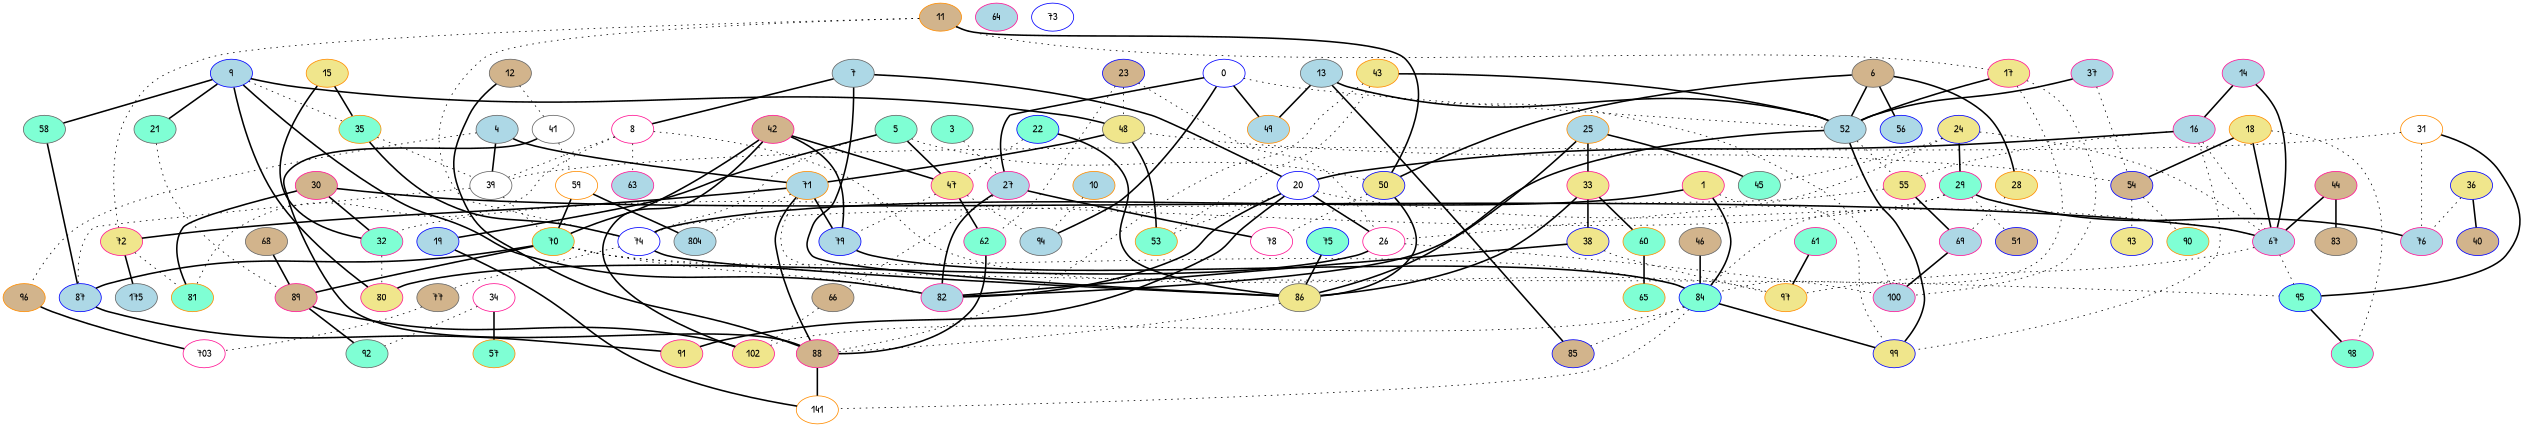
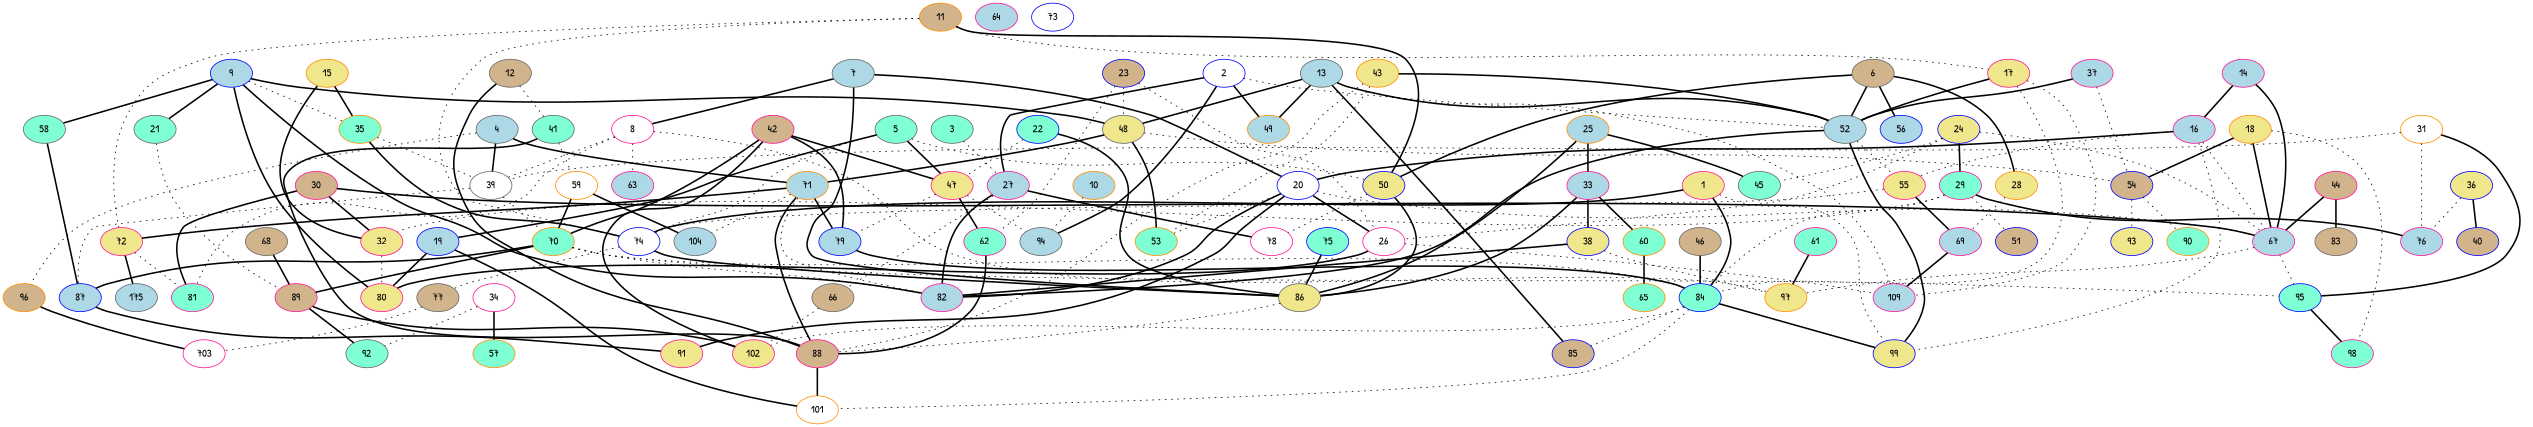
  graph {
    fontname="Patrick Hand"
    node [color=deeppink fillcolor=lightblue fontname="Patrick Hand" style=filled]
    edge [fontname="Patrick Hand" style=bold]
    1 [fillcolor=khaki]
    74 [color=blue fillcolor=white]
    84 [color=blue fillcolor=aquamarine]
    99 [color=blue fillcolor=khaki]
    86 [color=gray40 fillcolor=khaki]
    77 [color=gray40 fillcolor=tan]
    85 [color=blue fillcolor=tan]
-   101 [color=darkorange fillcolor=white label=141]
+   101 [color=darkorange fillcolor=white]
    102 [fillcolor=khaki]
-   2 [color=blue fillcolor=white label=0]
+   2 [color=blue fillcolor=white]
    27
    49 [color=darkorange]
    52 [color=gray40]
    94 [color=gray40]
    82
    66 [color=gray40 fillcolor=tan]
    78 [fillcolor=white]
    55 [fillcolor=khaki]
    3 [color=gray40 fillcolor=aquamarine]
    4 [color=gray40]
    39 [color=gray40 fillcolor=white]
    71 [color=darkorange]
    96 [color=darkorange fillcolor=tan]
    70 [color=darkorange fillcolor=aquamarine]
    87 [color=blue]
    72 [fillcolor=khaki]
    88 [fillcolor=tan]
    79 [color=blue]
-   104 [color=gray40 label=804]
+   104 [color=gray40]
    n30 [fillcolor=white label=703]
    5 [color=gray40 fillcolor=aquamarine]
    19 [color=blue]
    47 [fillcolor=khaki]
    50 [color=blue fillcolor=khaki]
    80 [fillcolor=khaki]
    62 [fillcolor=aquamarine]
    6 [color=gray40 fillcolor=tan]
    28 [color=darkorange fillcolor=khaki]
    56 [color=blue]
    69
    7 [color=gray40]
    8 [fillcolor=white]
    20 [color=blue fillcolor=white]
    63
-   81 [color=darkorange fillcolor=aquamarine]
+   81 [fillcolor=aquamarine]
    97 [color=darkorange fillcolor=khaki]
    67
    26 [fillcolor=white]
    53 [color=darkorange fillcolor=aquamarine]
    91 [fillcolor=khaki]
    9 [color=blue]
    21 [color=gray40 fillcolor=aquamarine]
    35 [color=darkorange fillcolor=aquamarine]
    48 [color=gray40 fillcolor=khaki]
    58 [color=gray40 fillcolor=aquamarine]
    89 [fillcolor=tan]
    54 [color=blue fillcolor=tan]
    10 [color=darkorange]
    11 [color=darkorange fillcolor=tan]
    17 [fillcolor=khaki]
-   100
+   100 [label=109]
    n62 [color=gray40 label=175]
    12 [color=gray40 fillcolor=tan]
-   41 [color=gray40 fillcolor=white]
+   41 [color=gray40 fillcolor=aquamarine]
    59 [color=darkorange fillcolor=white]
    13 [color=gray40]
    14
    16
    95 [color=blue fillcolor=aquamarine]
    15 [color=darkorange fillcolor=khaki]
-   32 [fillcolor=aquamarine]
+   32 [fillcolor=khaki]
    18 [color=darkorange fillcolor=khaki]
    98 [fillcolor=aquamarine]
    90 [color=darkorange fillcolor=aquamarine]
    93 [color=blue fillcolor=khaki]
    92 [color=gray40 fillcolor=aquamarine]
    22 [color=blue fillcolor=aquamarine]
    23 [color=blue fillcolor=tan]
    24 [color=blue fillcolor=khaki]
    29 [fillcolor=aquamarine]
    45 [color=gray40 fillcolor=aquamarine]
    51 [color=blue fillcolor=tan]
    76
    25 [color=darkorange]
-   33 [fillcolor=khaki]
+   33
    38 [color=blue fillcolor=khaki]
    60 [color=darkorange fillcolor=aquamarine]
    30 [fillcolor=tan]
    31 [color=darkorange fillcolor=white]
    65 [color=darkorange fillcolor=aquamarine]
    34 [fillcolor=white]
    57 [color=darkorange fillcolor=aquamarine]
    36 [color=blue fillcolor=khaki]
    40 [color=blue fillcolor=tan]
    37
    42 [fillcolor=tan]
    43 [color=darkorange fillcolor=khaki]
    44 [fillcolor=tan]
    83 [color=gray40 fillcolor=tan]
    46 [color=gray40 fillcolor=tan]
    61 [fillcolor=aquamarine]
    64
    68 [color=gray40 fillcolor=tan]
    73 [color=blue fillcolor=white]
    75 [color=blue fillcolor=aquamarine]
    1 -- 74
    1 -- 84
    1 -- 99 [style=dotted]
    74 -- 86
    74 -- 77 [style=dotted]
    84 -- 99
    84 -- 85 [style=dotted]
    84 -- 101 [style=dotted]
    84 -- 102 [style=dotted]
    86 -- 88 [style=dotted]
    77 -- n30 [style=dotted]
    2 -- 27
    2 -- 49
    2 -- 52 [style=dotted]
    2 -- 94
    27 -- 82
    27 -- 66 [style=dotted]
    27 -- 78
    52 -- 99
    52 -- 82
    52 -- 55 [style=dotted]
    66 -- 102 [style=dotted]
    55 -- 74 [style=dotted]
    55 -- 69
    3 -- 27 [style=dotted]
    4 -- 39
    4 -- 71
    4 -- 96 [style=dotted]
    39 -- 70 [style=dotted]
    39 -- 87 [style=dotted]
    71 -- 82 [style=dotted]
    71 -- 72
    71 -- 88
    71 -- 79
    71 -- 104 [style=dotted]
    96 -- n30
    70 -- 84 [style=dotted]
    70 -- 82 [style=dotted]
    70 -- 87
    70 -- 89
    70 -- 95 [style=dotted]
    87 -- 91
    72 -- 81 [style=dotted]
    72 -- n62
    88 -- 101
    79 -- 84
    5 -- 74 [style=dotted]
    5 -- 19
    5 -- 47
    5 -- 50 [style=dotted]
    19 -- 101
+   19 -- 80
    47 -- 94 [style=dotted]
    47 -- 79 [style=dotted]
    47 -- 62
    50 -- 86
    50 -- 78 [style=dotted]
    62 -- 88
    6 -- 52
    6 -- 50
    6 -- 28
    6 -- 56
    28 -- 69 [style=dotted]
    69 -- 100
    7 -- 86
    7 -- 8
    7 -- 20
    8 -- 39 [style=dotted]
    8 -- 63 [style=dotted]
    8 -- 81 [style=dotted]
    8 -- 97 [style=dotted]
    20 -- 82
    20 -- 67 [style=dotted]
    20 -- 26
    20 -- 53 [style=dotted]
    20 -- 91
    67 -- 97 [style=dotted]
    67 -- 95 [style=dotted]
    26 -- 80
    26 -- 100 [style=dotted]
    9 -- 82
    9 -- 80
    9 -- 21
    9 -- 35 [style=dotted]
    9 -- 48
    9 -- 58
    21 -- 89 [style=dotted]
    35 -- 74
    35 -- 39 [style=dotted]
    48 -- 71
    48 -- 53
    48 -- 54 [style=dotted]
    58 -- 87
    89 -- 102
    89 -- 92
    54 -- 90 [style=dotted]
    54 -- 93 [style=dotted]
    10 -- 94 [style=dotted]
    11 -- 74 [style=dotted]
    11 -- 72 [style=dotted]
    11 -- 50
    11 -- 17 [style=dotted]
    17 -- 84 [style=dotted]
    17 -- 52
    17 -- 100 [style=dotted]
    12 -- 88
    12 -- 41 [style=dotted]
    41 -- 88
    41 -- 59 [style=dotted]
    59 -- 70
    59 -- 104
    13 -- 85
    13 -- 49
    13 -- 52
+   13 -- 48
    13 -- 100 [style=dotted]
    14 -- 67
    14 -- 16
    16 -- 99 [style=dotted]
    16 -- 55 [style=dotted]
    16 -- 20
    16 -- 67 [style=dotted]
    95 -- 98
    15 -- 35
    15 -- 32
    32 -- 80 [style=dotted]
    18 -- 67
    18 -- 54
    18 -- 98 [style=dotted]
    22 -- 86
    22 -- 47 [style=dotted]
    23 -- 62 [style=dotted]
    23 -- 26 [style=dotted]
    23 -- 48 [style=dotted]
    24 -- 67 [style=dotted]
    24 -- 26 [style=dotted]
    24 -- 29
    24 -- 45 [style=dotted]
    29 -- 84 [style=dotted]
    29 -- 32 [style=dotted]
    29 -- 51 [style=dotted]
    29 -- 76
    25 -- 86
    25 -- 45
    25 -- 33
    33 -- 86
    33 -- 38
    33 -- 60
    38 -- 82
    38 -- 97 [style=dotted]
    60 -- 65
    30 -- 81
    30 -- 67
    30 -- 32
    31 -- 39 [style=dotted]
    31 -- 95
    31 -- 76 [style=dotted]
    34 -- 92 [style=dotted]
    34 -- 57
    36 -- 76 [style=dotted]
    36 -- 40
    37 -- 52
    37 -- 54 [style=dotted]
    42 -- 102
    42 -- 70
    42 -- 79
    42 -- 47
    43 -- 52
    43 -- 88 [style=dotted]
    43 -- 53 [style=dotted]
    44 -- 67
    44 -- 83
    46 -- 84
    61 -- 97
    68 -- 89
    75 -- 86
  }
